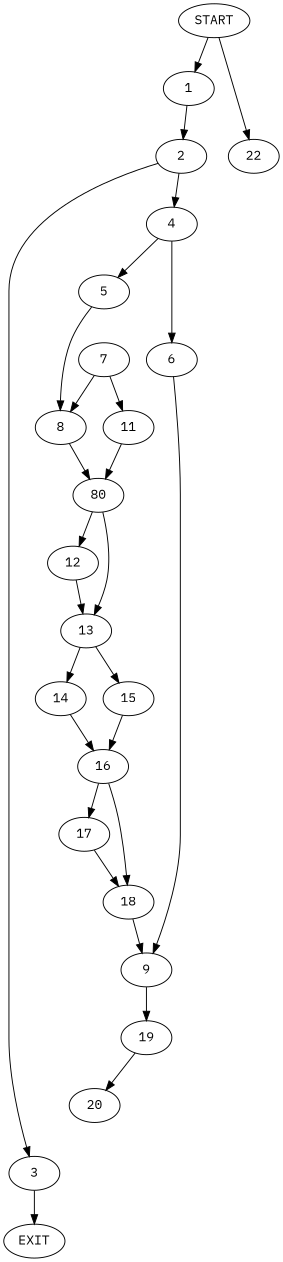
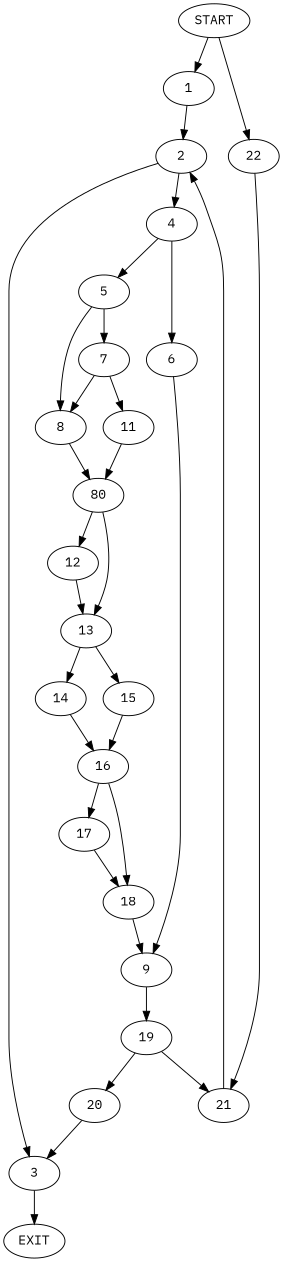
  digraph {
    fontname="IBM Plex Mono"
    node [fontname="IBM Plex Mono"]
    edge [fontname="IBM Plex Mono"]
    n1 [label=START]
    1
    22
    2
+   21
    n6 [label=EXIT]
    3
    4
    5
    6
    7
    8
    9
    11
    n15 [label=80]
    19
    12
    13
    20
    14
    15
    16
    17
    18
    n1 -> 1
    n1 -> 22
    1 -> 2
+   22 -> 21
    2 -> 3
    2 -> 4
+   21 -> 2
    3 -> n6
    4 -> 5
    4 -> 6
+   5 -> 7
    5 -> 8
    6 -> 9
    7 -> 8
    7 -> 11
    8 -> n15
    9 -> 19
    11 -> n15
    n15 -> 12
    n15 -> 13
+   19 -> 21
    19 -> 20
    12 -> 13
    13 -> 14
    13 -> 15
+   20 -> 3
    14 -> 16
    15 -> 16
    16 -> 17
    16 -> 18
    17 -> 18
    18 -> 9
  }
